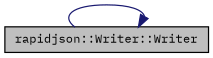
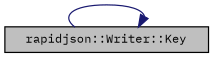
  digraph {
    rankdir=RL
    fontname="IBM Plex Mono"
-   n1 [color=black fillcolor=grey75 fontcolor=black fontname="IBM Plex Mono" fontsize=10 height=0.2 label="rapidjson::Writer::Writer" shape=record style=filled width=0.4]
+   n1 [color=black fillcolor=grey75 fontcolor=black fontname="IBM Plex Mono" fontsize=10 height=0.2 label="rapidjson::Writer::Key" shape=record style=filled width=0.4]
    n1 -> n1 [color=midnightblue dir=back fontname="IBM Plex Mono" fontsize=10 labelfontname=Helvetica labelfontsize=10 style=solid]
  }
